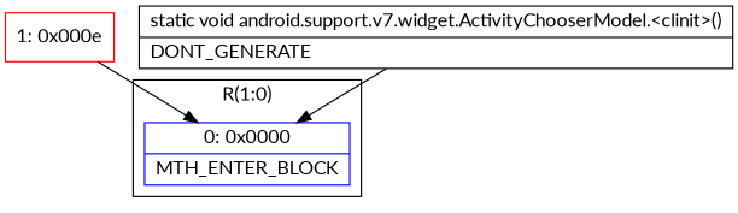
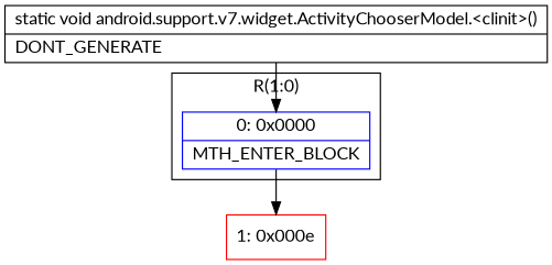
  digraph {
    fontname=Lato
    node [shape=record fontname=Lato]
    edge [fontname=Lato]
    n1 [color=blue label="{0\:\ 0x0000|MTH_ENTER_BLOCK\l}"]
    n2 [color=red label="{1\:\ 0x000e}"]
    n3 [label="{static void android.support.v7.widget.ActivityChooserModel.\<clinit\>()  | DONT_GENERATE\l}"]
    subgraph cluster_1 {
      label="R(1:0)"
      n1
    }
-   n2 -> n1
+   n1 -> n2
    n3 -> n1
  }
